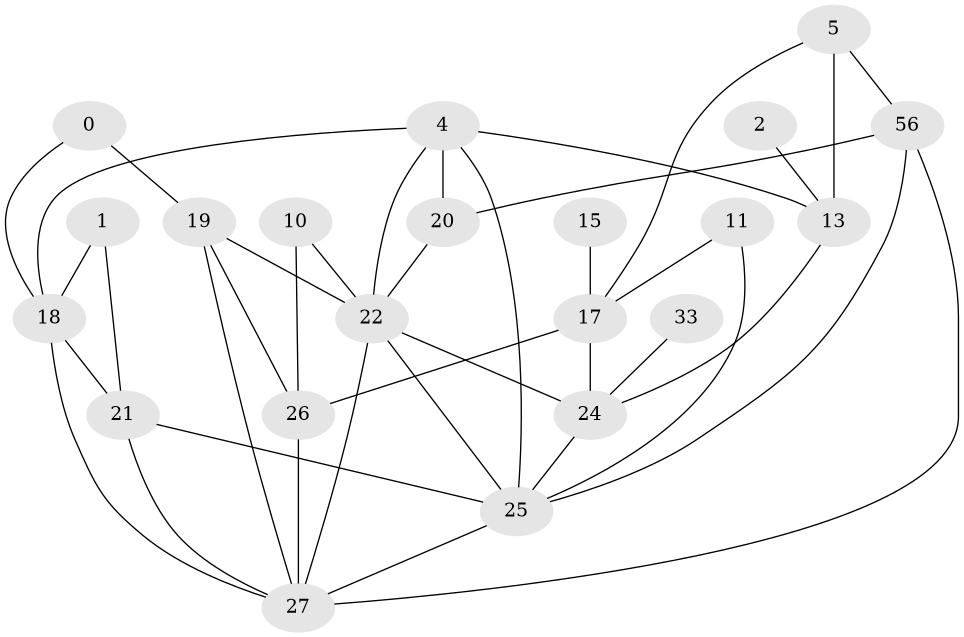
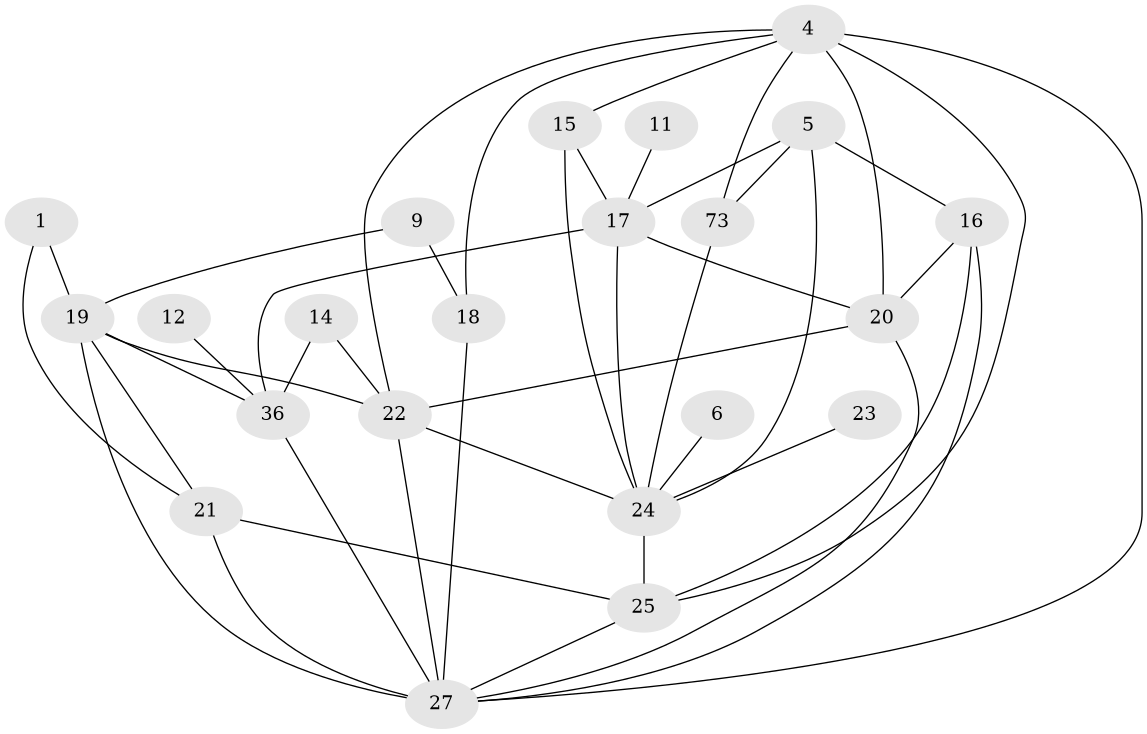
  graph {
    node [color=gray90 style=filled]
    edge [weight=1.0]
    1
    19
    21
    22
    27
-   26
+   26 [label=36]
    25
-   2
-   13
+   13 [label=73]
    24
    4
    15
    18
    20
    17
    5
-   16 [label=56]
-   9 [label=0]
-   10
+   16
+   6
+   9
+   10 [label=14]
    11
-   23 [label=33]
-   1 -- 18
+   12
+   23
+   1 -- 19
    1 -- 21
    19 -- 22
    19 -- 27
    19 -- 26
    21 -- 27
    21 -- 25
    22 -- 27
-   22 -- 25
    22 -- 24
    26 -- 27 [weight=2.0]
    25 -- 27
-   2 -- 13
    13 -- 24
    24 -- 25
    4 -- 22
+   4 -- 27
    4 -- 25
    4 -- 13
+   4 -- 15
    4 -- 18
    4 -- 20 [weight=2.0]
+   15 -- 24
    15 -- 17
-   18 -- 21
+   19 -- 21
    18 -- 27
    20 -- 22
+   20 -- 27
    17 -- 26
    17 -- 24
+   17 -- 20
    5 -- 13
+   5 -- 24
    5 -- 17
    5 -- 16
    16 -- 27
    16 -- 25
    16 -- 20
+   6 -- 24
    9 -- 19
    9 -- 18
    10 -- 22 [weight=2.0]
    10 -- 26
-   11 -- 25
    11 -- 17
+   12 -- 26
    23 -- 24
  }
